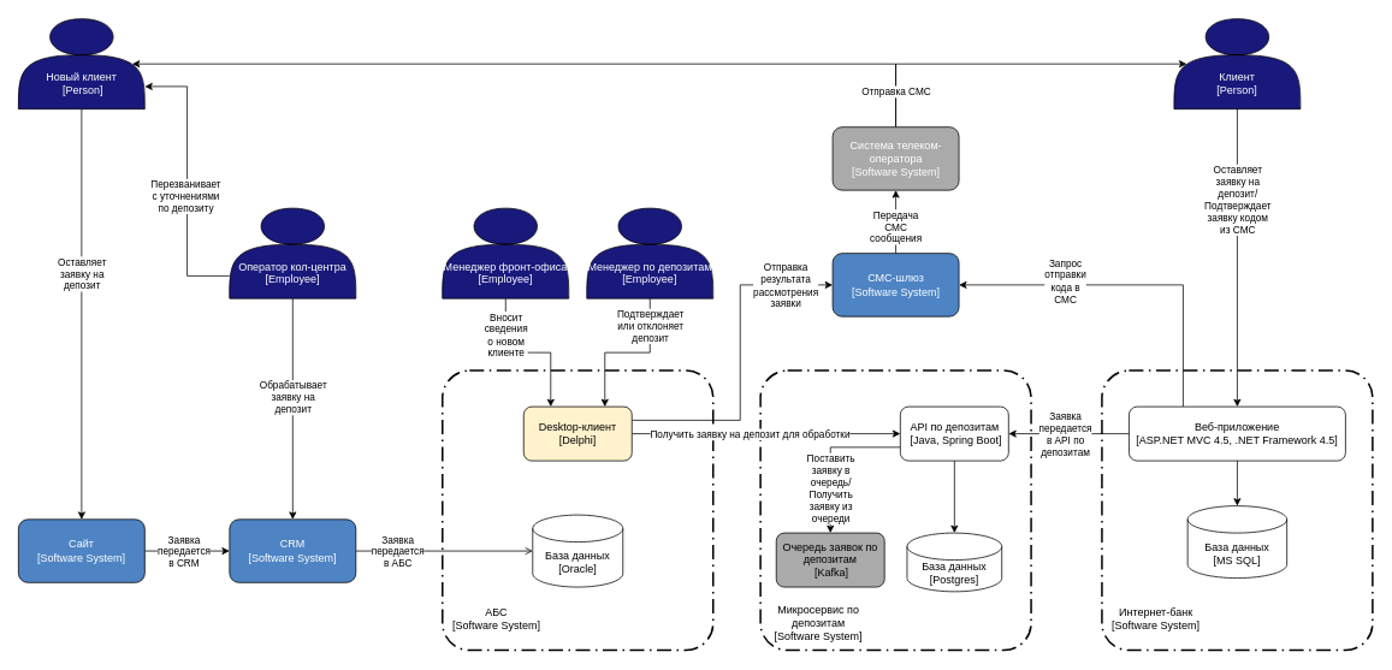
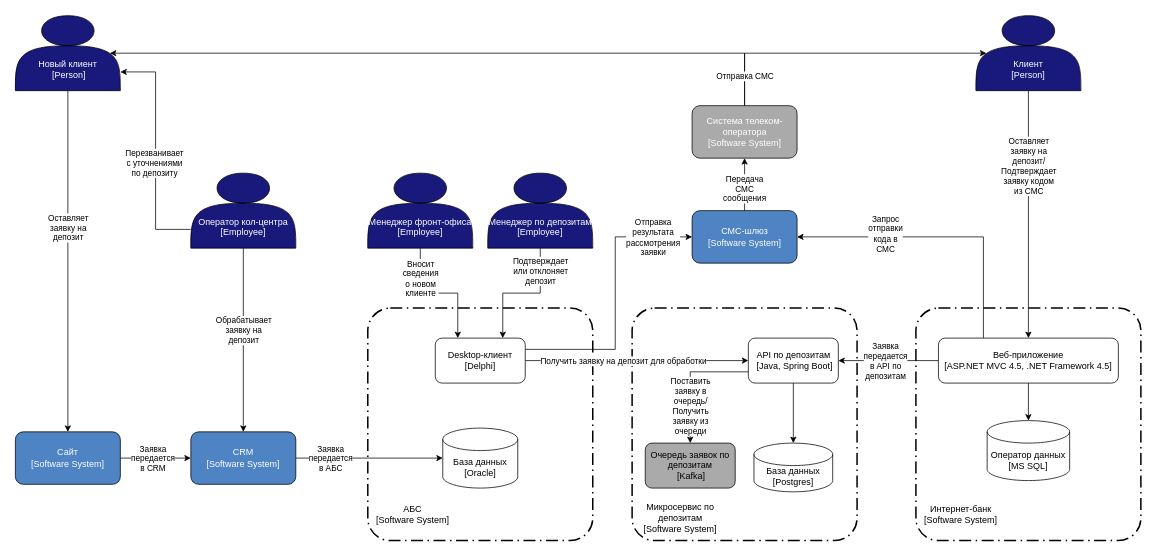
  <mxCell id="0" />
  <mxCell id="1" parent="0" />
  <mxCell id="2" value="" style="points=[[0.25,0,0],[0.5,0,0],[0.75,0,0],[1,0.25,0],[1,0.5,0],[1,0.75,0],[0.75,1,0],[0.5,1,0],[0.25,1,0],[0,0.75,0],[0,0.5,0],[0,0.25,0]];rounded=1;arcSize=10;dashed=1;fillColor=none;gradientColor=none;dashPattern=8 3 1 3;strokeWidth=2;whiteSpace=wrap;html=1;" parent="1" vertex="1"><mxGeometry x="490" y="410" width="300" height="310" as="geometry" /></mxCell>
  <mxCell id="3" value="" style="points=[[0.25,0,0],[0.5,0,0],[0.75,0,0],[1,0.25,0],[1,0.5,0],[1,0.75,0],[0.75,1,0],[0.5,1,0],[0.25,1,0],[0,0.75,0],[0,0.5,0],[0,0.25,0]];rounded=1;arcSize=10;dashed=1;fillColor=none;gradientColor=none;dashPattern=8 3 1 3;strokeWidth=2;whiteSpace=wrap;html=1;" parent="1" vertex="1"><mxGeometry x="842.5" y="410" width="300" height="310" as="geometry" /></mxCell>
  <mxCell id="4" style="edgeStyle=orthogonalEdgeStyle;rounded=0;orthogonalLoop=1;jettySize=auto;html=1;exitX=0.5;exitY=1;exitDx=0;exitDy=0;" parent="1" source="6" target="23" edge="1"><mxGeometry relative="1" as="geometry" /></mxCell>
  <mxCell id="5" value="Оставляет заявку на депозит" style="edgeLabel;html=1;align=center;verticalAlign=middle;resizable=0;points=[];whiteSpace=wrap;" parent="4" vertex="1" connectable="0"><mxGeometry x="-0.2" relative="1" as="geometry"><mxPoint as="offset" /></mxGeometry></mxCell>
  <mxCell id="6" value="&lt;div&gt;&lt;br&gt;&lt;/div&gt;&lt;div&gt;&lt;br&gt;&lt;/div&gt;&lt;div&gt;&amp;nbsp;&lt;/div&gt;&lt;div&gt;Новый клиент&lt;br&gt;&amp;nbsp;[Person]&lt;/div&gt;" style="shape=actor;whiteSpace=wrap;html=1;fillColor=#19197C;fontColor=#FFFFFF;" parent="1" vertex="1"><mxGeometry x="20" y="20" width="140" height="100" as="geometry" /></mxCell>
  <mxCell id="7" style="edgeStyle=orthogonalEdgeStyle;rounded=0;orthogonalLoop=1;jettySize=auto;html=1;exitX=0.5;exitY=1;exitDx=0;exitDy=0;entryX=0.5;entryY=0;entryDx=0;entryDy=0;" parent="1" source="9" target="42" edge="1"><mxGeometry relative="1" as="geometry"><mxPoint x="960" y="410" as="targetPoint" /></mxGeometry></mxCell>
  <mxCell id="8" value="Оставляет заявку на депозит/Подтверждает заявку кодом из СМС" style="edgeLabel;html=1;align=center;verticalAlign=middle;resizable=0;points=[];whiteSpace=wrap;" parent="7" vertex="1" connectable="0"><mxGeometry x="-0.057" y="2" relative="1" as="geometry"><mxPoint x="-2" y="-56" as="offset" /></mxGeometry></mxCell>
  <mxCell id="9" value="&lt;div&gt;&lt;br&gt;&lt;/div&gt;&lt;div&gt;&lt;br&gt;&lt;/div&gt;&lt;div&gt;&lt;br&gt;&lt;/div&gt;&lt;div&gt;Клиент&lt;br&gt;[Person]&lt;/div&gt;" style="shape=actor;whiteSpace=wrap;html=1;fillColor=#19197C;fontColor=#FFFFFF;" parent="1" vertex="1"><mxGeometry x="1301" y="20" width="140" height="100" as="geometry" /></mxCell>
  <mxCell id="10" style="edgeStyle=orthogonalEdgeStyle;rounded=0;orthogonalLoop=1;jettySize=auto;html=1;exitX=0.5;exitY=1;exitDx=0;exitDy=0;entryX=0.5;entryY=0;entryDx=0;entryDy=0;" parent="1" source="14" target="32" edge="1"><mxGeometry relative="1" as="geometry" /></mxCell>
  <mxCell id="11" value="Обрабатывает заявку на депозит" style="edgeLabel;html=1;align=center;verticalAlign=middle;resizable=0;points=[];whiteSpace=wrap;" parent="10" vertex="1" connectable="0"><mxGeometry x="-0.164" relative="1" as="geometry"><mxPoint y="7" as="offset" /></mxGeometry></mxCell>
  <mxCell id="12" style="edgeStyle=orthogonalEdgeStyle;rounded=0;orthogonalLoop=1;jettySize=auto;html=1;exitX=0;exitY=0.75;exitDx=0;exitDy=0;entryX=1;entryY=0.75;entryDx=0;entryDy=0;" parent="1" source="14" target="6" edge="1"><mxGeometry relative="1" as="geometry" /></mxCell>
  <mxCell id="13" value="Перезванивает с уточнениями по депозиту" style="edgeLabel;html=1;align=center;verticalAlign=middle;resizable=0;points=[];whiteSpace=wrap;" parent="12" vertex="1" connectable="0"><mxGeometry x="-0.105" y="2" relative="1" as="geometry"><mxPoint as="offset" /></mxGeometry></mxCell>
  <mxCell id="14" value="&lt;div&gt;&lt;br&gt;&lt;/div&gt;&lt;div&gt;&lt;br&gt;&lt;/div&gt;&lt;div&gt;&lt;br&gt;&lt;/div&gt;&lt;div&gt;Оператор кол-центра&lt;br&gt;[Employee]&lt;/div&gt;" style="shape=actor;whiteSpace=wrap;html=1;fontColor=#FFFFFF;fillColor=#19197C;" parent="1" vertex="1"><mxGeometry x="254" y="230" width="140" height="100" as="geometry" /></mxCell>
  <mxCell id="15" style="edgeStyle=orthogonalEdgeStyle;rounded=0;orthogonalLoop=1;jettySize=auto;html=1;exitX=0.5;exitY=1;exitDx=0;exitDy=0;entryX=0.25;entryY=0;entryDx=0;entryDy=0;" parent="1" source="17" target="55" edge="1"><mxGeometry relative="1" as="geometry"><mxPoint x="515" y="410" as="targetPoint" /></mxGeometry></mxCell>
  <mxCell id="16" value="Вносит сведения о новом клиенте" style="edgeLabel;html=1;align=center;verticalAlign=middle;resizable=0;points=[];whiteSpace=wrap;" parent="15" vertex="1" connectable="0"><mxGeometry x="-0.339" y="-1" relative="1" as="geometry"><mxPoint x="1" y="-16" as="offset" /></mxGeometry></mxCell>
  <mxCell id="17" value="&lt;div&gt;&lt;br&gt;&lt;/div&gt;&lt;div&gt;&lt;br&gt;&lt;/div&gt;&lt;div&gt;&lt;br&gt;&lt;/div&gt;&lt;div&gt;Менеджер фронт-офиса&lt;br&gt;[Employee]&lt;/div&gt;" style="shape=actor;whiteSpace=wrap;html=1;fillColor=#19197C;fontColor=#FFFFFF;" parent="1" vertex="1"><mxGeometry x="490" y="230" width="140" height="100" as="geometry" /></mxCell>
  <mxCell id="18" style="edgeStyle=orthogonalEdgeStyle;rounded=0;orthogonalLoop=1;jettySize=auto;html=1;exitX=0.5;exitY=1;exitDx=0;exitDy=0;entryX=0.75;entryY=0;entryDx=0;entryDy=0;" parent="1" source="20" target="55" edge="1"><mxGeometry relative="1" as="geometry"><mxPoint x="585" y="410" as="targetPoint" /></mxGeometry></mxCell>
  <mxCell id="19" value="Подтверждает или отклоняет депозит" style="edgeLabel;html=1;align=center;verticalAlign=middle;resizable=0;points=[];whiteSpace=wrap;" parent="18" vertex="1" connectable="0"><mxGeometry x="-0.763" y="1" relative="1" as="geometry"><mxPoint x="-1" y="10" as="offset" /></mxGeometry></mxCell>
  <mxCell id="20" value="&lt;div&gt;&lt;br&gt;&lt;/div&gt;&lt;div&gt;&lt;br&gt;&lt;/div&gt;&lt;div&gt;&lt;br&gt;&lt;/div&gt;&lt;div&gt;Менеджер по депозитам&lt;br&gt;[Employee]&lt;/div&gt;" style="shape=actor;whiteSpace=wrap;html=1;fillColor=#19197C;fontColor=#FFFFFF;" parent="1" vertex="1"><mxGeometry x="650" y="230" width="140" height="100" as="geometry" /></mxCell>
  <mxCell id="21" style="edgeStyle=orthogonalEdgeStyle;rounded=0;orthogonalLoop=1;jettySize=auto;html=1;exitX=1;exitY=0.5;exitDx=0;exitDy=0;entryX=0;entryY=0.5;entryDx=0;entryDy=0;" parent="1" source="23" target="32" edge="1"><mxGeometry relative="1" as="geometry" /></mxCell>
  <mxCell id="22" value="Заявка передается в CRM" style="edgeLabel;html=1;align=center;verticalAlign=middle;resizable=0;points=[];whiteSpace=wrap;" parent="21" vertex="1" connectable="0"><mxGeometry x="-0.333" y="1" relative="1" as="geometry"><mxPoint x="12" y="1" as="offset" /></mxGeometry></mxCell>
  <mxCell id="23" value="Сайт&lt;br&gt;[Software System]" style="rounded=1;whiteSpace=wrap;html=1;fillColor=#4E84C3;fontColor=#FFFFFF;" parent="1" vertex="1"><mxGeometry x="20" y="575" width="140" height="70" as="geometry" /></mxCell>
  <mxCell id="24" style="edgeStyle=orthogonalEdgeStyle;rounded=0;orthogonalLoop=1;jettySize=auto;html=1;entryX=1;entryY=0.5;entryDx=0;entryDy=0;exitX=0;exitY=0.5;exitDx=0;exitDy=0;" parent="1" source="42" target="50" edge="1"><mxGeometry relative="1" as="geometry"><mxPoint x="1060" y="640" as="sourcePoint" /><mxPoint x="780" y="445" as="targetPoint" /><Array as="points"><mxPoint x="1200" y="480" /><mxPoint x="1200" y="480" /></Array></mxGeometry></mxCell>
  <mxCell id="25" value="Заявка передается в API по депозитам" style="edgeLabel;html=1;align=center;verticalAlign=middle;resizable=0;points=[];whiteSpace=wrap;" parent="24" vertex="1" connectable="0"><mxGeometry x="0.133" y="-3" relative="1" as="geometry"><mxPoint x="5" y="3" as="offset" /></mxGeometry></mxCell>
  <mxCell id="26" style="edgeStyle=orthogonalEdgeStyle;rounded=0;orthogonalLoop=1;jettySize=auto;html=1;exitX=0.25;exitY=0;exitDx=0;exitDy=0;entryX=1;entryY=0.5;entryDx=0;entryDy=0;" parent="1" source="42" target="45" edge="1"><mxGeometry relative="1" as="geometry"><mxPoint x="970" y="790" as="sourcePoint" /><mxPoint x="780" y="810" as="targetPoint" /><Array as="points"><mxPoint x="1311" y="315" /></Array></mxGeometry></mxCell>
  <mxCell id="27" value="Запрос отправки кода в СМС" style="edgeLabel;html=1;align=center;verticalAlign=middle;resizable=0;points=[];whiteSpace=wrap;" parent="26" vertex="1" connectable="0"><mxGeometry x="-0.676" relative="1" as="geometry"><mxPoint x="-131" y="-78" as="offset" /></mxGeometry></mxCell>
  <mxCell id="28" style="edgeStyle=orthogonalEdgeStyle;rounded=0;orthogonalLoop=1;jettySize=auto;html=1;entryX=0;entryY=0.5;entryDx=0;entryDy=0;exitX=1;exitY=0.25;exitDx=0;exitDy=0;" parent="1" source="55" target="45" edge="1"><mxGeometry relative="1" as="geometry"><mxPoint x="550" y="750" as="sourcePoint" /><Array as="points"><mxPoint x="820" y="465" /><mxPoint x="820" y="315" /></Array></mxGeometry></mxCell>
  <mxCell id="29" value="Отправка результата рассмотрения заявки" style="edgeLabel;html=1;align=center;verticalAlign=middle;resizable=0;points=[];whiteSpace=wrap;" parent="28" vertex="1" connectable="0"><mxGeometry x="-0.167" y="3" relative="1" as="geometry"><mxPoint x="53" y="-115" as="offset" /></mxGeometry></mxCell>
- <mxCell id="30" style="edgeStyle=orthogonalEdgeStyle;rounded=0;orthogonalLoop=1;jettySize=auto;html=1;exitX=1;exitY=0.5;exitDx=0;exitDy=0;entryX=0;entryY=0.5;entryDx=0;entryDy=0;entryPerimeter=0;endArrow=open;" parent="1" source="32" target="56" edge="1"><mxGeometry relative="1" as="geometry"><mxPoint x="394" y="650" as="sourcePoint" /><mxPoint x="480" y="530" as="targetPoint" /></mxGeometry></mxCell>
+ <mxCell id="30" style="edgeStyle=orthogonalEdgeStyle;rounded=0;orthogonalLoop=1;jettySize=auto;html=1;exitX=1;exitY=0.5;exitDx=0;exitDy=0;entryX=0;entryY=0.5;entryDx=0;entryDy=0;entryPerimeter=0;" parent="1" source="32" target="56" edge="1"><mxGeometry relative="1" as="geometry"><mxPoint x="394" y="650" as="sourcePoint" /><mxPoint x="480" y="530" as="targetPoint" /></mxGeometry></mxCell>
  <mxCell id="31" value="Заявка передается в АБС" style="edgeLabel;html=1;align=center;verticalAlign=middle;resizable=0;points=[];whiteSpace=wrap;" parent="30" vertex="1" connectable="0"><mxGeometry y="1" relative="1" as="geometry"><mxPoint x="-52" y="1" as="offset" /></mxGeometry></mxCell>
  <mxCell id="32" value="CRM&lt;div&gt;[Software System]&lt;/div&gt;" style="rounded=1;whiteSpace=wrap;html=1;fillColor=#4E84C3;fontColor=#FFFFFF;" parent="1" vertex="1"><mxGeometry x="254" y="575" width="140" height="70" as="geometry" /></mxCell>
  <mxCell id="33" style="edgeStyle=orthogonalEdgeStyle;rounded=0;orthogonalLoop=1;jettySize=auto;html=1;exitX=0.5;exitY=0;exitDx=0;exitDy=0;entryX=0.5;entryY=1;entryDx=0;entryDy=0;" parent="1" source="45" target="38" edge="1"><mxGeometry relative="1" as="geometry" /></mxCell>
  <mxCell id="34" value="Передача СМС сообщения" style="edgeLabel;html=1;align=center;verticalAlign=middle;resizable=0;points=[];whiteSpace=wrap;" parent="33" vertex="1" connectable="0"><mxGeometry x="-0.371" relative="1" as="geometry"><mxPoint y="-8" as="offset" /></mxGeometry></mxCell>
  <mxCell id="35" style="edgeStyle=orthogonalEdgeStyle;rounded=0;orthogonalLoop=1;jettySize=auto;html=1;entryX=0.1;entryY=0.5;entryDx=0;entryDy=0;exitX=0.5;exitY=0;exitDx=0;exitDy=0;entryPerimeter=0;" parent="1" source="38" target="9" edge="1"><mxGeometry relative="1" as="geometry"><Array as="points"><mxPoint x="993" y="70" /></Array><mxPoint x="710" y="920" as="sourcePoint" /></mxGeometry></mxCell>
  <mxCell id="36" style="edgeStyle=orthogonalEdgeStyle;rounded=0;orthogonalLoop=1;jettySize=auto;html=1;exitX=0.5;exitY=0;exitDx=0;exitDy=0;entryX=0.9;entryY=0.5;entryDx=0;entryDy=0;entryPerimeter=0;" parent="1" source="38" target="6" edge="1"><mxGeometry relative="1" as="geometry"><Array as="points"><mxPoint x="993" y="70" /></Array></mxGeometry></mxCell>
  <mxCell id="37" value="Отправка СМС" style="edgeLabel;html=1;align=center;verticalAlign=middle;resizable=0;points=[];" parent="36" vertex="1" connectable="0"><mxGeometry x="-0.636" y="-1" relative="1" as="geometry"><mxPoint x="97" y="31" as="offset" /></mxGeometry></mxCell>
  <mxCell id="38" value="Система телеком-оператора&lt;div&gt;[Software System]&lt;/div&gt;" style="rounded=1;whiteSpace=wrap;html=1;fillColor=#AAAAAA;fontColor=#FFFFFF;" parent="1" vertex="1"><mxGeometry x="922.5" y="140" width="140" height="70" as="geometry" /></mxCell>
  <mxCell id="39" value="" style="group" parent="1" vertex="1" connectable="0"><mxGeometry x="1221" y="410" width="300" height="310" as="geometry" /></mxCell>
  <mxCell id="40" value="" style="points=[[0.25,0,0],[0.5,0,0],[0.75,0,0],[1,0.25,0],[1,0.5,0],[1,0.75,0],[0.75,1,0],[0.5,1,0],[0.25,1,0],[0,0.75,0],[0,0.5,0],[0,0.25,0]];rounded=1;arcSize=10;dashed=1;fillColor=none;gradientColor=none;dashPattern=8 3 1 3;strokeWidth=2;whiteSpace=wrap;html=1;" parent="39" vertex="1"><mxGeometry width="300" height="310" as="geometry" /></mxCell>
  <mxCell id="41" value="Интернет-банк&lt;br&gt;[Software System]" style="text;html=1;strokeColor=none;fillColor=none;align=center;verticalAlign=middle;whiteSpace=wrap;rounded=0;" parent="39" vertex="1"><mxGeometry x="10" y="260" width="100" height="30" as="geometry" /></mxCell>
  <mxCell id="42" value="Веб-приложение&lt;br&gt;[ASP.NET MVC 4.5, .NET Framework 4.5]" style="rounded=1;whiteSpace=wrap;html=1;" parent="39" vertex="1"><mxGeometry x="30" y="40" width="240" height="60" as="geometry" /></mxCell>
- <mxCell id="43" value="База данных&lt;br&gt;[MS SQL]" style="shape=cylinder3;whiteSpace=wrap;html=1;boundedLbl=1;backgroundOutline=1;size=15;" parent="39" vertex="1"><mxGeometry x="95" y="150" width="110" height="80" as="geometry" /></mxCell>
+ <mxCell id="43" value="Оператор данных&lt;br&gt;[MS SQL]" style="shape=cylinder3;whiteSpace=wrap;html=1;boundedLbl=1;backgroundOutline=1;size=15;" parent="39" vertex="1"><mxGeometry x="95" y="150" width="110" height="80" as="geometry" /></mxCell>
  <mxCell id="44" style="edgeStyle=orthogonalEdgeStyle;rounded=0;orthogonalLoop=1;jettySize=auto;html=1;exitX=0.5;exitY=1;exitDx=0;exitDy=0;entryX=0.5;entryY=0;entryDx=0;entryDy=0;entryPerimeter=0;" parent="39" source="42" target="43" edge="1"><mxGeometry relative="1" as="geometry" /></mxCell>
  <mxCell id="45" value="СМС-шлюз&lt;div&gt;[Software System]&lt;/div&gt;" style="rounded=1;whiteSpace=wrap;html=1;fillColor=#4E84C3;fontColor=#FFFFFF;" parent="1" vertex="1"><mxGeometry x="922.5" y="280" width="140" height="70" as="geometry" /></mxCell>
  <mxCell id="46" style="edgeStyle=orthogonalEdgeStyle;rounded=0;orthogonalLoop=1;jettySize=auto;html=1;exitX=1;exitY=0.5;exitDx=0;exitDy=0;entryX=0;entryY=0.5;entryDx=0;entryDy=0;" parent="1" source="55" target="50" edge="1"><mxGeometry relative="1" as="geometry"><mxPoint x="806" y="610" as="targetPoint" /><Array as="points"><mxPoint x="890" y="480" /><mxPoint x="890" y="480" /></Array></mxGeometry></mxCell>
  <mxCell id="47" value="Получить заявку на депозит для обработки" style="edgeLabel;html=1;align=center;verticalAlign=middle;resizable=0;points=[];" parent="46" vertex="1" connectable="0"><mxGeometry x="-0.168" relative="1" as="geometry"><mxPoint x="6" as="offset" /></mxGeometry></mxCell>
  <mxCell id="48" style="edgeStyle=orthogonalEdgeStyle;rounded=0;orthogonalLoop=1;jettySize=auto;html=1;exitX=0;exitY=0.75;exitDx=0;exitDy=0;entryX=0.5;entryY=0;entryDx=0;entryDy=0;" parent="1" source="50" target="57" edge="1"><mxGeometry relative="1" as="geometry" /></mxCell>
  <mxCell id="49" value="Поставить заявку в очередь/Получить заявку из очереди" style="edgeLabel;html=1;align=center;verticalAlign=middle;resizable=0;points=[];whiteSpace=wrap;" parent="48" vertex="1" connectable="0"><mxGeometry x="0.131" y="-4" relative="1" as="geometry"><mxPoint x="4" y="25" as="offset" /></mxGeometry></mxCell>
  <mxCell id="50" value="API по депозитам&lt;br&gt;&amp;nbsp;[Java, Spring Boot]" style="rounded=1;whiteSpace=wrap;html=1;" parent="1" vertex="1"><mxGeometry x="997.5" y="450" width="120" height="60" as="geometry" /></mxCell>
  <mxCell id="51" value="База данных&lt;br&gt;[Postgres]" style="shape=cylinder3;whiteSpace=wrap;html=1;boundedLbl=1;backgroundOutline=1;size=15;" parent="1" vertex="1"><mxGeometry x="1005" y="590" width="105" height="65" as="geometry" /></mxCell>
  <mxCell id="52" value="Микросервис по депозитам&lt;br&gt;[Software System]" style="text;html=1;strokeColor=none;fillColor=none;align=center;verticalAlign=middle;whiteSpace=wrap;rounded=0;" parent="1" vertex="1"><mxGeometry x="851.5" y="675" width="110" height="30" as="geometry" /></mxCell>
  <mxCell id="53" style="edgeStyle=orthogonalEdgeStyle;rounded=0;orthogonalLoop=1;jettySize=auto;html=1;exitX=0.5;exitY=1;exitDx=0;exitDy=0;entryX=0.5;entryY=0;entryDx=0;entryDy=0;entryPerimeter=0;" parent="1" source="50" target="51" edge="1"><mxGeometry relative="1" as="geometry" /></mxCell>
  <mxCell id="54" value="АБС&lt;br&gt;[Software System]" style="text;html=1;align=center;verticalAlign=middle;whiteSpace=wrap;rounded=0;" parent="1" vertex="1"><mxGeometry x="500" y="670" width="100" height="30" as="geometry" /></mxCell>
- <mxCell id="55" value="Desktop-клиент&lt;br&gt;[Delphi]" style="rounded=1;whiteSpace=wrap;html=1;fillColor=#fff2cc;" parent="1" vertex="1"><mxGeometry x="580" y="450" width="120" height="60" as="geometry" /></mxCell>
+ <mxCell id="55" value="Desktop-клиент&lt;br&gt;[Delphi]" style="rounded=1;whiteSpace=wrap;html=1;" parent="1" vertex="1"><mxGeometry x="580" y="450" width="120" height="60" as="geometry" /></mxCell>
  <mxCell id="56" value="База данных&lt;br&gt;[Oracle]" style="shape=cylinder3;whiteSpace=wrap;html=1;boundedLbl=1;backgroundOutline=1;size=15;" parent="1" vertex="1"><mxGeometry x="590" y="570" width="100" height="80" as="geometry" /></mxCell>
  <mxCell id="57" value="Очередь заявок по депозитам&lt;br&gt;&amp;nbsp;[Kafka]" style="rounded=1;whiteSpace=wrap;html=1;fillColor=#aaaaaa;" parent="1" vertex="1"><mxGeometry x="860" y="590" width="120" height="60" as="geometry" /></mxCell>
